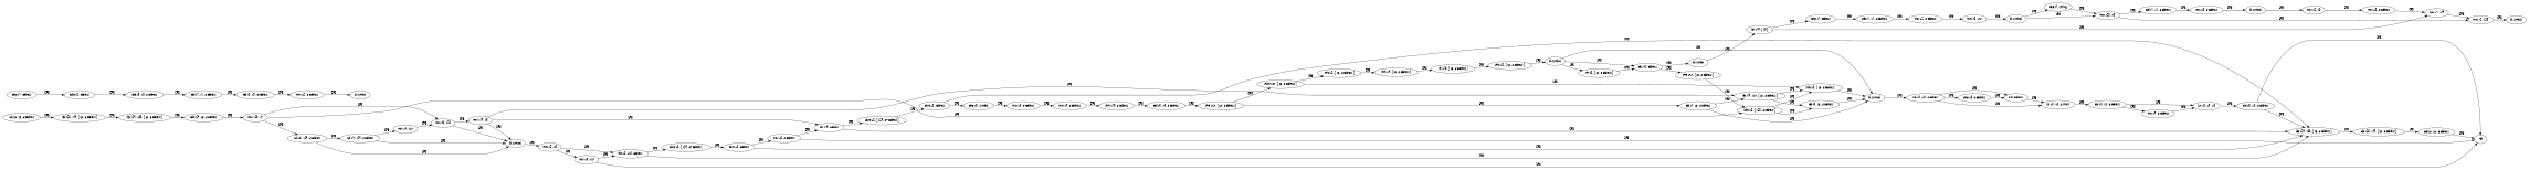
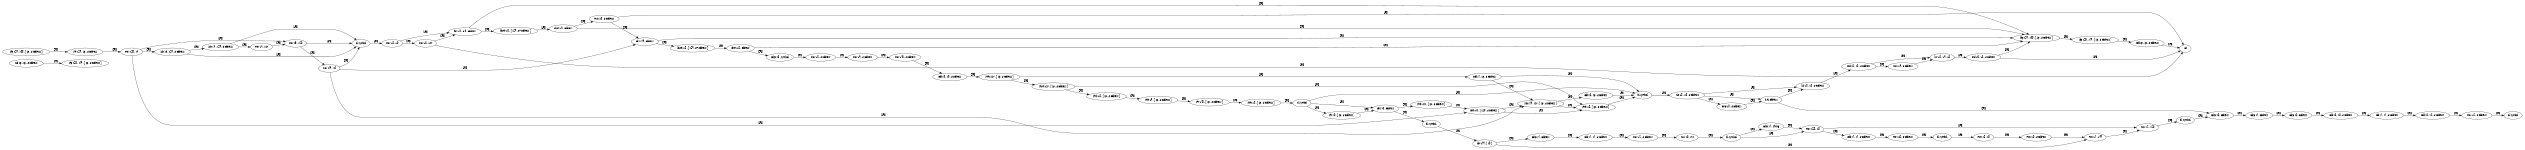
  digraph {
    fontname="Patrick Hand"
    rankdir=LR
    node [fontname="Patrick Hand"]
    edge [fontname="Patrick Hand"]
    n1 [label="sub sp , sp , # address"]
    n2 [label="stp x20 , x19 , [ sp , # address ]"]
    n3 [label="stp x29 , x30 , [ sp , # address ]"]
-   n4 [label="add x29 , sp , # address"]
+   n4 [label="str x29 , sp , # address"]
    n5 [label="mov x20 , x4"]
    n6 [label="sub x6 , x29 , # address"]
    n7 [label="mov x5 , x20"]
    n8 [label="ldrb w8 , [ x20 , # address ]"]
    n9 [label="sub x7 , x29 , # address"]
    n10 [label="bl symbol"]
    n11 [label="mov x19 , x0"]
    n12 [label="strb w8 , [ sp , # address ]"]
    n13 [label="add x0 , sp , # address"]
    n14 [label="mov w4 , wzr"]
    n15 [label="mov w8 , w0"]
    n16 [label="cbz x19 , address"]
    n17 [label="stp x19 , xzr , [ sp , # address ]"]
    n18 [label="ldp x29 , x30 , [ sp , # address ]"]
    n19 [label="ldurb w8 , [ x29 , #- address ]"]
    n20 [label="mov w0 , wzr"]
    n21 [label="tbz w8 , # 0 , address"]
    n22 [label=ret]
    n23 [label="ldurb w8 , [ x29 , #- address ]"]
    n24 [label="ldp x20 , x19 , [ sp , # address ]"]
    n25 [label="cbnz w8 , address"]
    n26 [label="add sp , sp , # address"]
    n27 [label="mov w0 , # address"]
    n28 [label="cbnz w8 , address"]
    n29 [label="adrp x0 , symbol"]
    n30 [label="mov w8 , # address"]
    n31 [label="mov w9 , # address"]
-   n32 [label="strh w10 , # address"]
+   n32 [label="mov w10 , # address"]
    n33 [label="add x0 , x0 , # address"]
    n34 [label="strb wzr , [ sp , # address ]"]
    n35 [label="sturh wzr , [ sp , # address ]"]
    n36 [label="add x1 , sp , # address"]
    n37 [label="strb w8 , [ sp , # address ]"]
    n38 [label="bl symbol"]
    n39 [label="strh w9 , [ sp , # address ]"]
    n40 [label="str w10 , [ sp , # address ]"]
    n41 [label="strb w8 , [ sp , # address ]"]
    n42 [label="bl symbol"]
    n43 [label="str x0 , [ sp , # address ]"]
    n44 [label="cbz x0 , address"]
    n45 [label="bl symbol"]
    n46 [label="strb wzr , [ sp , # address ]"]
    n47 [label="sub w8 , w0 , # address"]
    n48 [label="ldr w19 , [ x0 ]"]
    n49 [label="adrp x1 , address"]
    n50 [label="mov w1 , w19"]
    n51 [label="add x1 , x1 , # address"]
    n52 [label="mov x2 , x20"]
    n53 [label="mov w2 , # address"]
    n54 [label="mov x0 , xzr"]
    n55 [label="bl symbol"]
    n56 [label="adrp x1 , string"]
    n57 [label="mov x20 , x0"]
    n58 [label="add x1 , x1 , # address"]
    n59 [label="mov w0 , # address"]
    n60 [label="bl symbol"]
    n61 [label="bl symbol"]
    n62 [label="mov x3 , x0"]
    n63 [label="mov w0 , # address"]
+   n64 [label="adrp x0 , address"]
    n65 [label="adrp x1 , address"]
    n66 [label="adrp x3 , address"]
    n67 [label="cmp w8 , # address"]
    n68 [label="b.hs address"]
-   n69 [label="lsl w8 , w8 , # sturh"]
+   n69 [label="lsl w8 , w8 , # address"]
    n70 [label="and x8 , x8 , # address"]
    n71 [label="mov w9 , # address"]
    n72 [label="lsr w8 , w9 , w8"]
    n73 [label="add x0 , x0 , # address"]
    n74 [label="add x1 , x1 , # address"]
    n75 [label="add x3 , x3 , # address"]
    n76 [label="mov w2 , # address"]
    n77 [label="bl symbol"]
    n78 [label="and w0 , w8 , # address"]
    n1 -> n2 [label=CFG]
-   n2 -> n3 [label=CFG]
    n3 -> n4 [label=CFG]
    n4 -> n5 [label=CFG]
    n5 -> n6 [label=CFG]
    n5 -> n7 [label=DFG]
    n5 -> n8 [label=DFG]
    n6 -> n9 [label=CFG]
    n6 -> n10 [label=DFG]
    n7 -> n10 [label=DFG]
    n7 -> n11 [label=CFG]
    n8 -> n12 [label=DFG]
-   n8 -> n13 [label=CFG]
+   n8 -> n17 [label=CFG]
    n9 -> n10 [label=DFG]
    n9 -> n14 [label=CFG]
    n10 -> n15 [label=DFG]
    n11 -> n10 [label=CFG]
    n11 -> n16 [label=DFG]
    n11 -> n17 [label=DFG]
    n12 -> n38 [label=CFG]
    n13 -> n38 [label=DFG]
    n14 -> n7 [label=CFG]
    n15 -> n20 [label=CFG]
    n15 -> n21 [label=DFG]
    n16 -> n18 [label=CFG]
    n16 -> n19 [label=CFG]
    n17 -> n12 [label=CFG]
    n17 -> n13 [label=DFG]
    n18 -> n24 [label=CFG]
    n19 -> n28 [label=DFG]
    n20 -> n21 [label=CFG]
    n20 -> n22 [label=DFG]
    n21 -> n18 [label=CFG]
    n21 -> n23 [label=CFG]
    n23 -> n25 [label=DFG]
-   n24 -> n26 [label=DFG]
+   n24 -> n26 [label=CFG]
    n25 -> n18 [label=CFG]
    n25 -> n27 [label=CFG]
    n26 -> n22 [label=CFG]
    n27 -> n16 [label=CFG]
    n27 -> n22 [label=DFG]
    n28 -> n18 [label=CFG]
    n28 -> n29 [label=CFG]
    n29 -> n30 [label=CFG]
    n30 -> n31 [label=CFG]
    n31 -> n32 [label=CFG]
    n32 -> n33 [label=CFG]
    n33 -> n34 [label=CFG]
    n34 -> n35 [label=CFG]
    n34 -> n36 [label=DFG]
    n35 -> n12 [label=DFG]
    n35 -> n37 [label=CFG]
    n36 -> n17 [label=CFG]
    n36 -> n38 [label=DFG]
    n37 -> n39 [label=CFG]
    n38 -> n47 [label=DFG]
    n39 -> n40 [label=CFG]
    n40 -> n41 [label=CFG]
    n41 -> n42 [label=CFG]
    n42 -> n38 [label=DFG]
    n42 -> n43 [label=DFG]
    n42 -> n44 [label=DFG]
    n43 -> n44 [label=CFG]
    n44 -> n45 [label=CFG]
    n44 -> n46 [label=CFG]
    n45 -> n48 [label=DFG]
    n46 -> n8 [label=CFG]
    n47 -> n67 [label=CFG]
    n47 -> n68 [label=DFG]
    n47 -> n69 [label=DFG]
    n48 -> n49 [label=CFG]
    n48 -> n50 [label=DFG]
    n49 -> n51 [label=CFG]
    n50 -> n52 [label=CFG]
    n51 -> n53 [label=CFG]
    n52 -> n60 [label=CFG]
    n53 -> n54 [label=CFG]
    n54 -> n55 [label=CFG]
    n55 -> n56 [label=CFG]
    n55 -> n57 [label=DFG]
    n56 -> n57 [label=CFG]
    n57 -> n52 [label=DFG]
    n57 -> n58 [label=CFG]
    n58 -> n59 [label=CFG]
    n59 -> n61 [label=CFG]
+   n60 -> n64 [label=CFG]
    n61 -> n62 [label=DFG]
    n62 -> n63 [label=CFG]
    n63 -> n50 [label=CFG]
+   n64 -> n65 [label=CFG]
    n65 -> n66 [label=CFG]
    n66 -> n73 [label=CFG]
-   n67 -> n68 [label=DFG]
+   n67 -> n68 [label=CFG]
+   n68 -> n64 [label=CFG]
    n68 -> n69 [label=CFG]
    n69 -> n70 [label=DFG]
    n70 -> n71 [label=CFG]
    n70 -> n72 [label=DFG]
    n71 -> n72 [label=CFG]
    n72 -> n78 [label=DFG]
    n73 -> n74 [label=CFG]
    n74 -> n75 [label=CFG]
    n75 -> n76 [label=CFG]
    n76 -> n77 [label=CFG]
    n78 -> n18 [label=CFG]
    n78 -> n22 [label=DFG]
  }
